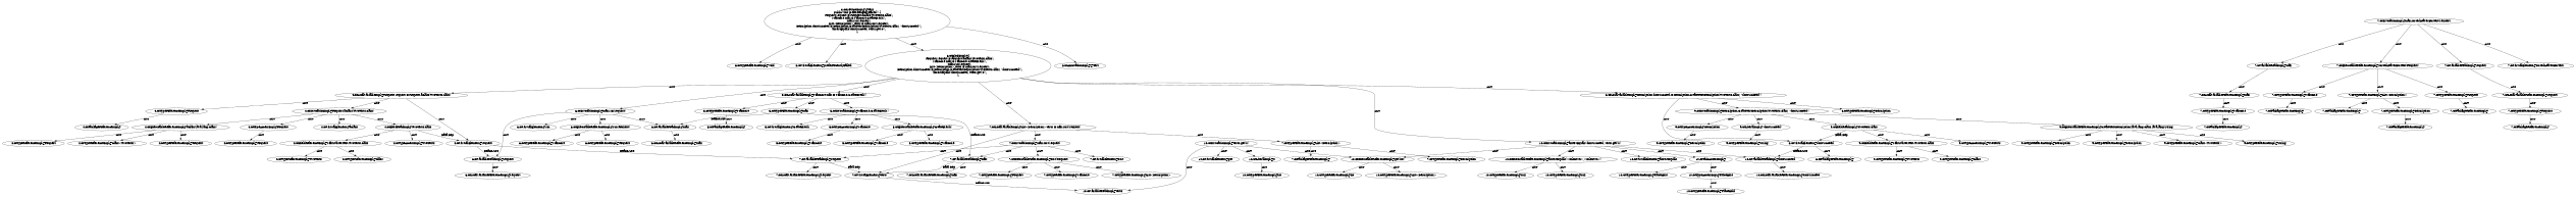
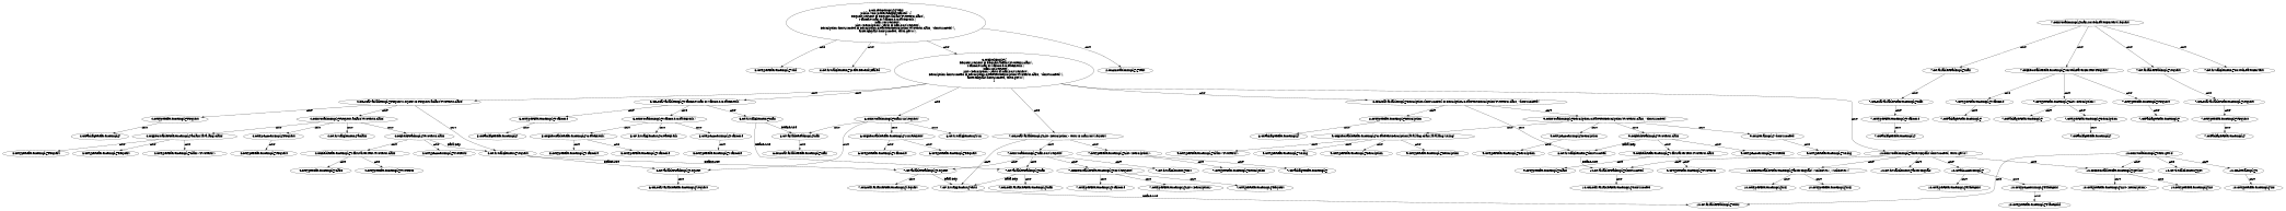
  digraph {
    node [shape=ellipse]
    n1 [label="3:CtTypeReferenceImpl@void"]
    n2 [label="3:CtVirtualElement@preferRecentlyFailed"]
    n3 [label="4:CtTypeReferenceImpl@Request"]
    n4 [label="4:CtPackageReferenceImpl@"]
    n5 [label="4:CtExecutableReferenceImpl@aClass(java.lang.Class)"]
    n6 [label="4:CtTypeReferenceImpl@Request"]
    n7 [label="4:CtTypeReferenceImpl@Request"]
    n8 [label="4:CtTypeReferenceImpl@Class<TwoTests>"]
    n9 [label="4:CtVirtualElement@aClass"]
    n10 [label="4:CtTypeAccessImpl@Request"]
    n11 [label="4:CtTypeReferenceImpl@Request"]
    n12 [label="4:CtFieldReferenceImpl@MaxStarterTest.TwoTests.class"]
    n13 [label="4:CtTypeReferenceImpl@TwoTests"]
    n14 [label="4:CtTypeReferenceImpl@Class"]
    n15 [label="4:CtFieldReadImpl@TwoTests.class"]
    n16 [label="4:CtTypeAccessImpl@TwoTests"]
    n17 [label="4:CtVirtualElement@request"]
    n18 [label="6:CtVariableReadImpl@request"]
    n19 [label="7:CtVariableReadImpl@request"]
    n20 [label="4:CtInvocationImpl@Request.aClass(TwoTests.class)"]
    n21 [label="6:CtLocalVariableReferenceImpl@request"]
    n22 [label="7:CtVirtualElement@tests"]
    n23 [label="7:CtLocalVariableReferenceImpl@request"]
    n24 [label="4:CtLocalVariableImpl@Request request = Request.aClass(TwoTests.class)"]
    n25 [label="5:CtTypeReferenceImpl@MaxCore"]
    n26 [label="5:CtPackageReferenceImpl@"]
    n27 [label="5:CtExecutableReferenceImpl@createFresh()"]
    n28 [label="5:CtTypeReferenceImpl@MaxCore"]
    n29 [label="5:CtTypeReferenceImpl@MaxCore"]
    n30 [label="5:CtVirtualElement@createFresh"]
    n31 [label="5:CtTypeAccessImpl@MaxCore"]
    n32 [label="5:CtTypeReferenceImpl@MaxCore"]
    n33 [label="5:CtInvocationImpl@MaxCore.createFresh()"]
-   n34 [label="5:CtTypeReferenceImpl@max"]
+   n34 [label="5:CtVirtualElement@max"]
    n35 [label="6:CtVariableReadImpl@max"]
    n36 [label="7:CtVariableReadImpl@max"]
    n37 [label="6:CtLocalVariableReferenceImpl@max"]
    n38 [label="7:CtLocalVariableReferenceImpl@max"]
    n39 [label="5:CtLocalVariableImpl@MaxCore max = MaxCore.createFresh()"]
    n40 [label="6:CtExecutableReferenceImpl@run(Request)"]
    n41 [label="6:CtTypeReferenceImpl@MaxCore"]
    n42 [label="6:CtTypeReferenceImpl@Request"]
    n43 [label="6:CtVirtualElement@run"]
    n44 [label="6:CtInvocationImpl@max.run(request)"]
    n45 [label="7:CtTypeReferenceImpl@List<Description>"]
    n46 [label="7:CtPackageReferenceImpl@"]
    n47 [label="7:CtTypeReferenceImpl@Description"]
    n48 [label="7:CtExecutableReferenceImpl@sort(Request)"]
    n49 [label="7:CtTypeReferenceImpl@MaxCore"]
    n50 [label="7:CtTypeReferenceImpl@List<Description>"]
    n51 [label="7:CtTypeReferenceImpl@Request"]
    n52 [label="7:CtVirtualElement@sort"]
    n53 [label="10:CtVariableReadImpl@tests"]
    n54 [label="7:CtInvocationImpl@max.sort(request)"]
    n55 [label="7:CtLocalVariableImpl@List<Description> tests = max.sort(request)"]
    n56 [label="8:CtTypeReferenceImpl@Description"]
    n57 [label="8:CtPackageReferenceImpl@"]
    n58 [label="9:CtExecutableReferenceImpl@createTestDescription(java.lang.Class,java.lang.String)"]
    n59 [label="9:CtTypeReferenceImpl@Description"]
    n60 [label="9:CtTypeReferenceImpl@Description"]
    n61 [label="9:CtTypeReferenceImpl@Class<TwoTests>"]
    n62 [label="9:CtTypeReferenceImpl@String"]
    n63 [label="9:CtTypeAccessImpl@Description"]
    n64 [label="9:CtTypeReferenceImpl@Description"]
    n65 [label="9:CtFieldReferenceImpl@MaxStarterTest.TwoTests.class"]
    n66 [label="9:CtTypeReferenceImpl@TwoTests"]
    n67 [label="9:CtTypeReferenceImpl@Class"]
    n68 [label="9:CtFieldReadImpl@TwoTests.class"]
    n69 [label="9:CtTypeAccessImpl@TwoTests"]
    n70 [label="8:CtVirtualElement@dontSucceed"]
    n71 [label="10:CtVariableReadImpl@dontSucceed"]
    n72 [label="9:CtLiteralImpl@\"dontSucceed\""]
    n73 [label="9:CtTypeReferenceImpl@String"]
    n74 [label="9:CtInvocationImpl@Description.createTestDescription(TwoTests.class, \"dontSucceed\")"]
    n75 [label="10:CtLocalVariableReferenceImpl@dontSucceed"]
    n76 [label="8:CtLocalVariableImpl@Description dontSucceed = Description.createTestDescription(TwoTests.class, \"dontSucceed\")"]
    n77 [label="10:CtExecutableReferenceImpl@assertEquals(<unknown>,<unknown>)"]
    n78 [label="10:CtTypeReferenceImpl@null"]
    n79 [label="10:CtTypeReferenceImpl@null"]
    n80 [label="10:CtVirtualElement@assertEquals"]
    n81 [label="10:CtTypeAccessImpl@PlaceHold"]
    n82 [label="10:CtTypeReferenceImpl@PlaceHold"]
    n83 [label="10:CtThisAccessImpl@"]
    n84 [label="10:CtTypeReferenceImpl@PlaceHold"]
    n85 [label="10:CtExecutableReferenceImpl@get(int)"]
    n86 [label="10:CtTypeReferenceImpl@List<Description>"]
    n87 [label="10:CtTypeReferenceImpl@int"]
    n88 [label="10:CtVirtualElement@get"]
    n89 [label="10:CtLiteralImpl@0"]
    n90 [label="10:CtTypeReferenceImpl@int"]
    n91 [label="10:CtInvocationImpl@tests.get(0)"]
    n92 [label="10:CtInvocationImpl@assertEquals(dontSucceed, tests.get(0))"]
    n93 [label="3:CtBlockImpl@\{\n    Request request = Request.aClass(TwoTests.class);\n    MaxCore max = MaxCore.createFresh();\n    max.run(request);\n    List<Description> tests = max.sort(request);\n    Description dontSucceed = Description.createTestDescription(TwoTests.class, \"dontSucceed\");\n    assertEquals(dontSucceed, tests.get(0));\n\}"]
    n94 [label="3:CtMethodImpl@@Test\npublic void preferRecentlyFailed() \{\n    Request request = Request.aClass(TwoTests.class);\n    MaxCore max = MaxCore.createFresh();\n    max.run(request);\n    List<Description> tests = max.sort(request);\n    Description dontSucceed = Description.createTestDescription(TwoTests.class, \"dontSucceed\");\n    assertEquals(dontSucceed, tests.get(0));\n\}"]
    n95 [label="2:CtAnnotationImpl@@Test"]
    n96 [label="7:CtInvocationImpl@max.sortedLeavesForTest(request)"]
    n97 [label="7:CtVariableReadImpl@max"]
    n98 [label="7:CtExecutableReferenceImpl@sortedLeavesForTest(Request)"]
    n99 [label="7:CtVariableReadImpl@request"]
    n100 [label="7:CtVirtualElement@sortedLeavesForTest"]
    n101 [label="7:CtPackageReferenceImpl@"]
    n102 [label="7:CtTypeReferenceImpl@MaxCore"]
    n103 [label="7:CtLocalVariableReferenceImpl@max"]
    n104 [label="7:CtPackageReferenceImpl@"]
    n105 [label="7:CtTypeReferenceImpl@MaxCore"]
    n106 [label="7:CtPackageReferenceImpl@"]
    n107 [label="7:CtPackageReferenceImpl@"]
    n108 [label="7:CtTypeReferenceImpl@Description"]
    n109 [label="7:CtTypeReferenceImpl@List<Description>"]
    n110 [label="7:CtPackageReferenceImpl@"]
    n111 [label="7:CtTypeReferenceImpl@Request"]
    n112 [label="7:CtPackageReferenceImpl@"]
    n113 [label="7:CtTypeReferenceImpl@Request"]
    n114 [label="7:CtLocalVariableReferenceImpl@request"]
    n3 -> n4 [label=AST]
    n5 -> n6 [label=AST]
    n5 -> n7 [label=AST]
    n5 -> n8 [label=AST]
    n10 -> n11 [label=AST]
    n12 -> n13 [label=AST]
    n12 -> n14 [label=AST]
    n15 -> n12 [label=AST]
    n15 -> n16 [label=AST]
    n15 -> n17 [label="Data Dep"]
    n17 -> n18 [label="Define-Use"]
    n17 -> n19 [label="Define-Use"]
    n18 -> n21 [label=AST]
    n19 -> n22 [label="Data Dep"]
    n19 -> n23 [label=AST]
    n20 -> n5 [label=AST]
    n20 -> n9 [label=AST]
    n20 -> n10 [label=AST]
    n20 -> n15 [label=AST]
    n22 -> n53 [label="Define-Use"]
    n24 -> n3 [label=AST]
    n24 -> n17 [label=AST]
    n24 -> n20 [label=AST]
    n25 -> n26 [label=AST]
    n27 -> n28 [label=AST]
    n27 -> n29 [label=AST]
    n31 -> n32 [label=AST]
    n33 -> n27 [label=AST]
    n33 -> n30 [label=AST]
    n33 -> n31 [label=AST]
    n34 -> n35 [label="Define-Use"]
    n34 -> n36 [label="Define-Use"]
    n35 -> n37 [label=AST]
    n36 -> n22 [label="Data Dep"]
    n36 -> n38 [label=AST]
    n39 -> n25 [label=AST]
    n39 -> n33 [label=AST]
    n39 -> n34 [label=AST]
    n40 -> n41 [label=AST]
    n40 -> n42 [label=AST]
    n44 -> n18 [label=AST]
    n44 -> n35 [label=AST]
    n44 -> n40 [label=AST]
    n44 -> n43 [label=AST]
    n45 -> n46 [label=AST]
    n45 -> n47 [label=AST]
    n48 -> n49 [label=AST]
    n48 -> n50 [label=AST]
    n48 -> n51 [label=AST]
    n54 -> n19 [label=AST]
    n54 -> n36 [label=AST]
    n54 -> n48 [label=AST]
    n54 -> n52 [label=AST]
    n55 -> n22 [label=AST]
    n55 -> n45 [label=AST]
    n55 -> n54 [label=AST]
-   n70 -> n57 [label=AST]
+   n56 -> n57 [label=AST]
    n58 -> n59 [label=AST]
    n58 -> n60 [label=AST]
    n58 -> n61 [label=AST]
    n58 -> n62 [label=AST]
    n63 -> n64 [label=AST]
    n65 -> n66 [label=AST]
    n65 -> n67 [label=AST]
    n68 -> n65 [label=AST]
    n68 -> n69 [label=AST]
    n68 -> n70 [label="Data Dep"]
    n70 -> n71 [label="Define-Use"]
    n71 -> n75 [label=AST]
    n72 -> n73 [label=AST]
    n74 -> n58 [label=AST]
    n74 -> n63 [label=AST]
    n74 -> n68 [label=AST]
    n74 -> n72 [label=AST]
    n76 -> n56 [label=AST]
    n76 -> n70 [label=AST]
    n76 -> n74 [label=AST]
    n77 -> n78 [label=AST]
    n77 -> n79 [label=AST]
    n81 -> n82 [label=AST]
    n83 -> n81 [label=AST]
    n83 -> n84 [label=AST]
    n85 -> n86 [label=AST]
    n85 -> n87 [label=AST]
    n89 -> n90 [label=AST]
    n91 -> n53 [label=AST]
    n91 -> n85 [label=AST]
    n91 -> n88 [label=AST]
    n91 -> n89 [label=AST]
    n92 -> n71 [label=AST]
    n92 -> n77 [label=AST]
    n92 -> n80 [label=AST]
    n92 -> n83 [label=AST]
    n92 -> n85 [label=AST]
    n93 -> n24 [label=AST]
    n93 -> n39 [label=AST]
    n93 -> n44 [label=AST]
    n93 -> n55 [label=AST]
    n93 -> n76 [label=AST]
    n93 -> n92 [label=AST]
    n94 -> n1 [label=AST]
    n94 -> n2 [label=AST]
    n94 -> n93 [label=AST]
    n94 -> n95 [label=AST]
    n96 -> n97 [label=AST]
    n96 -> n98 [label=AST]
    n96 -> n99 [label=AST]
    n96 -> n100 [label=AST]
    n97 -> n103 [label=AST]
    n98 -> n105 [label=AST]
    n98 -> n109 [label=AST]
    n98 -> n111 [label=AST]
    n99 -> n114 [label=AST]
    n102 -> n101 [label=AST]
    n103 -> n102 [label=AST]
    n105 -> n104 [label=AST]
    n108 -> n107 [label=AST]
    n109 -> n106 [label=AST]
    n109 -> n108 [label=AST]
    n111 -> n110 [label=AST]
    n113 -> n112 [label=AST]
    n114 -> n113 [label=AST]
  }
